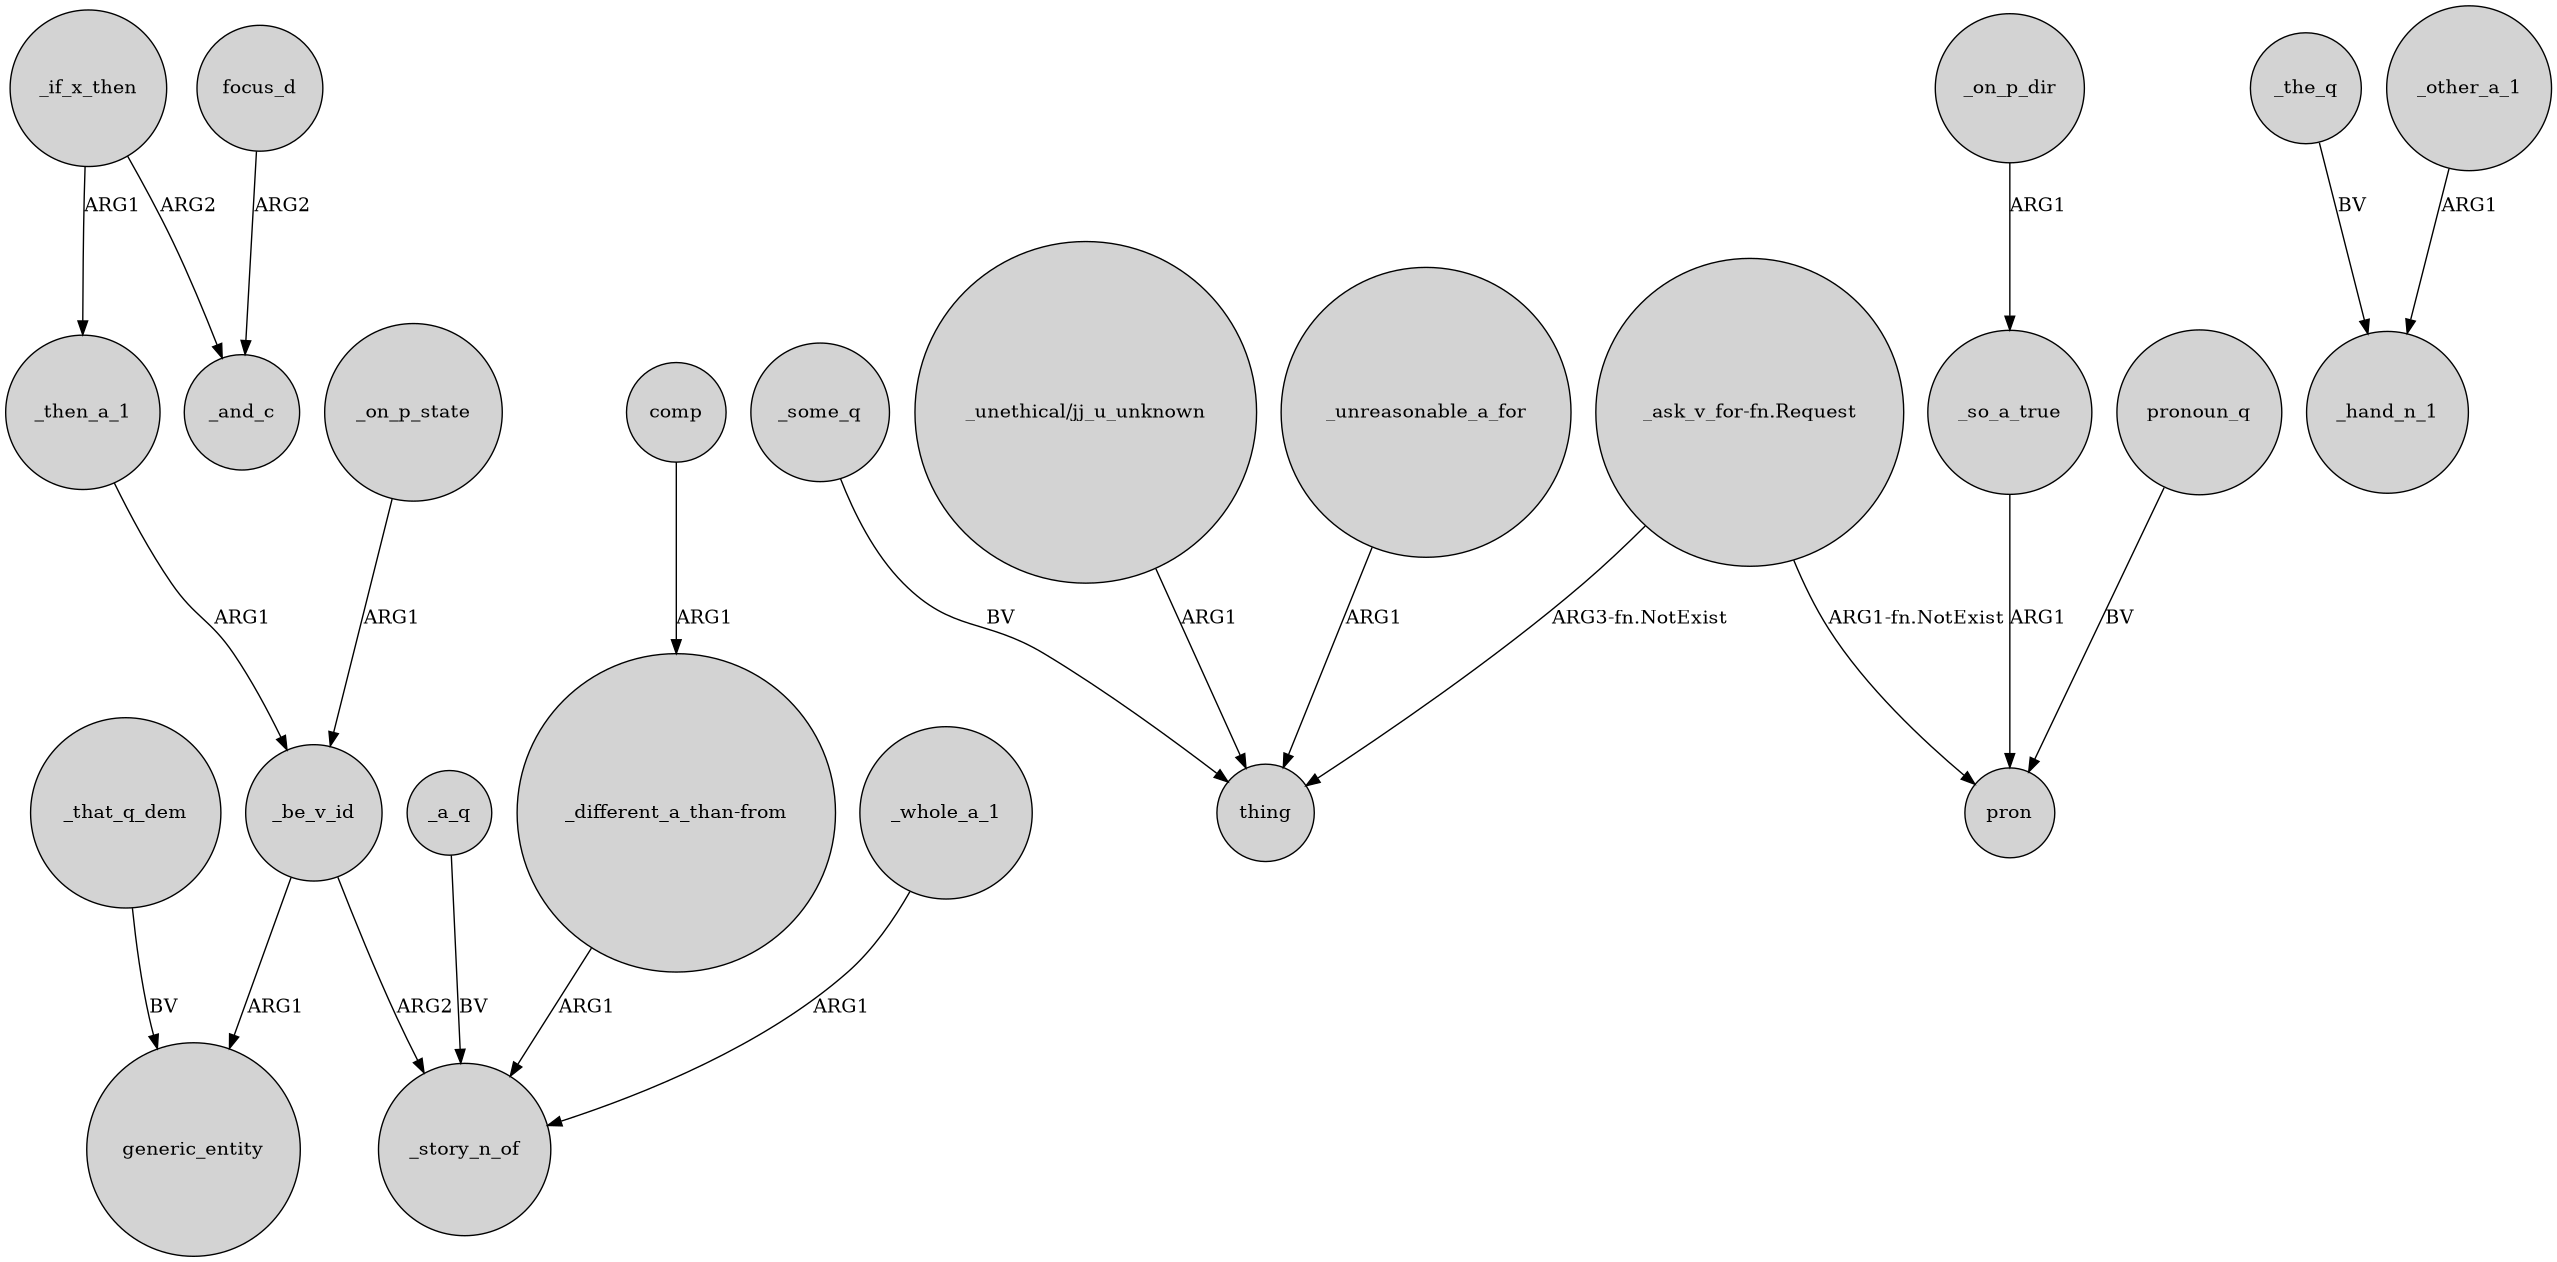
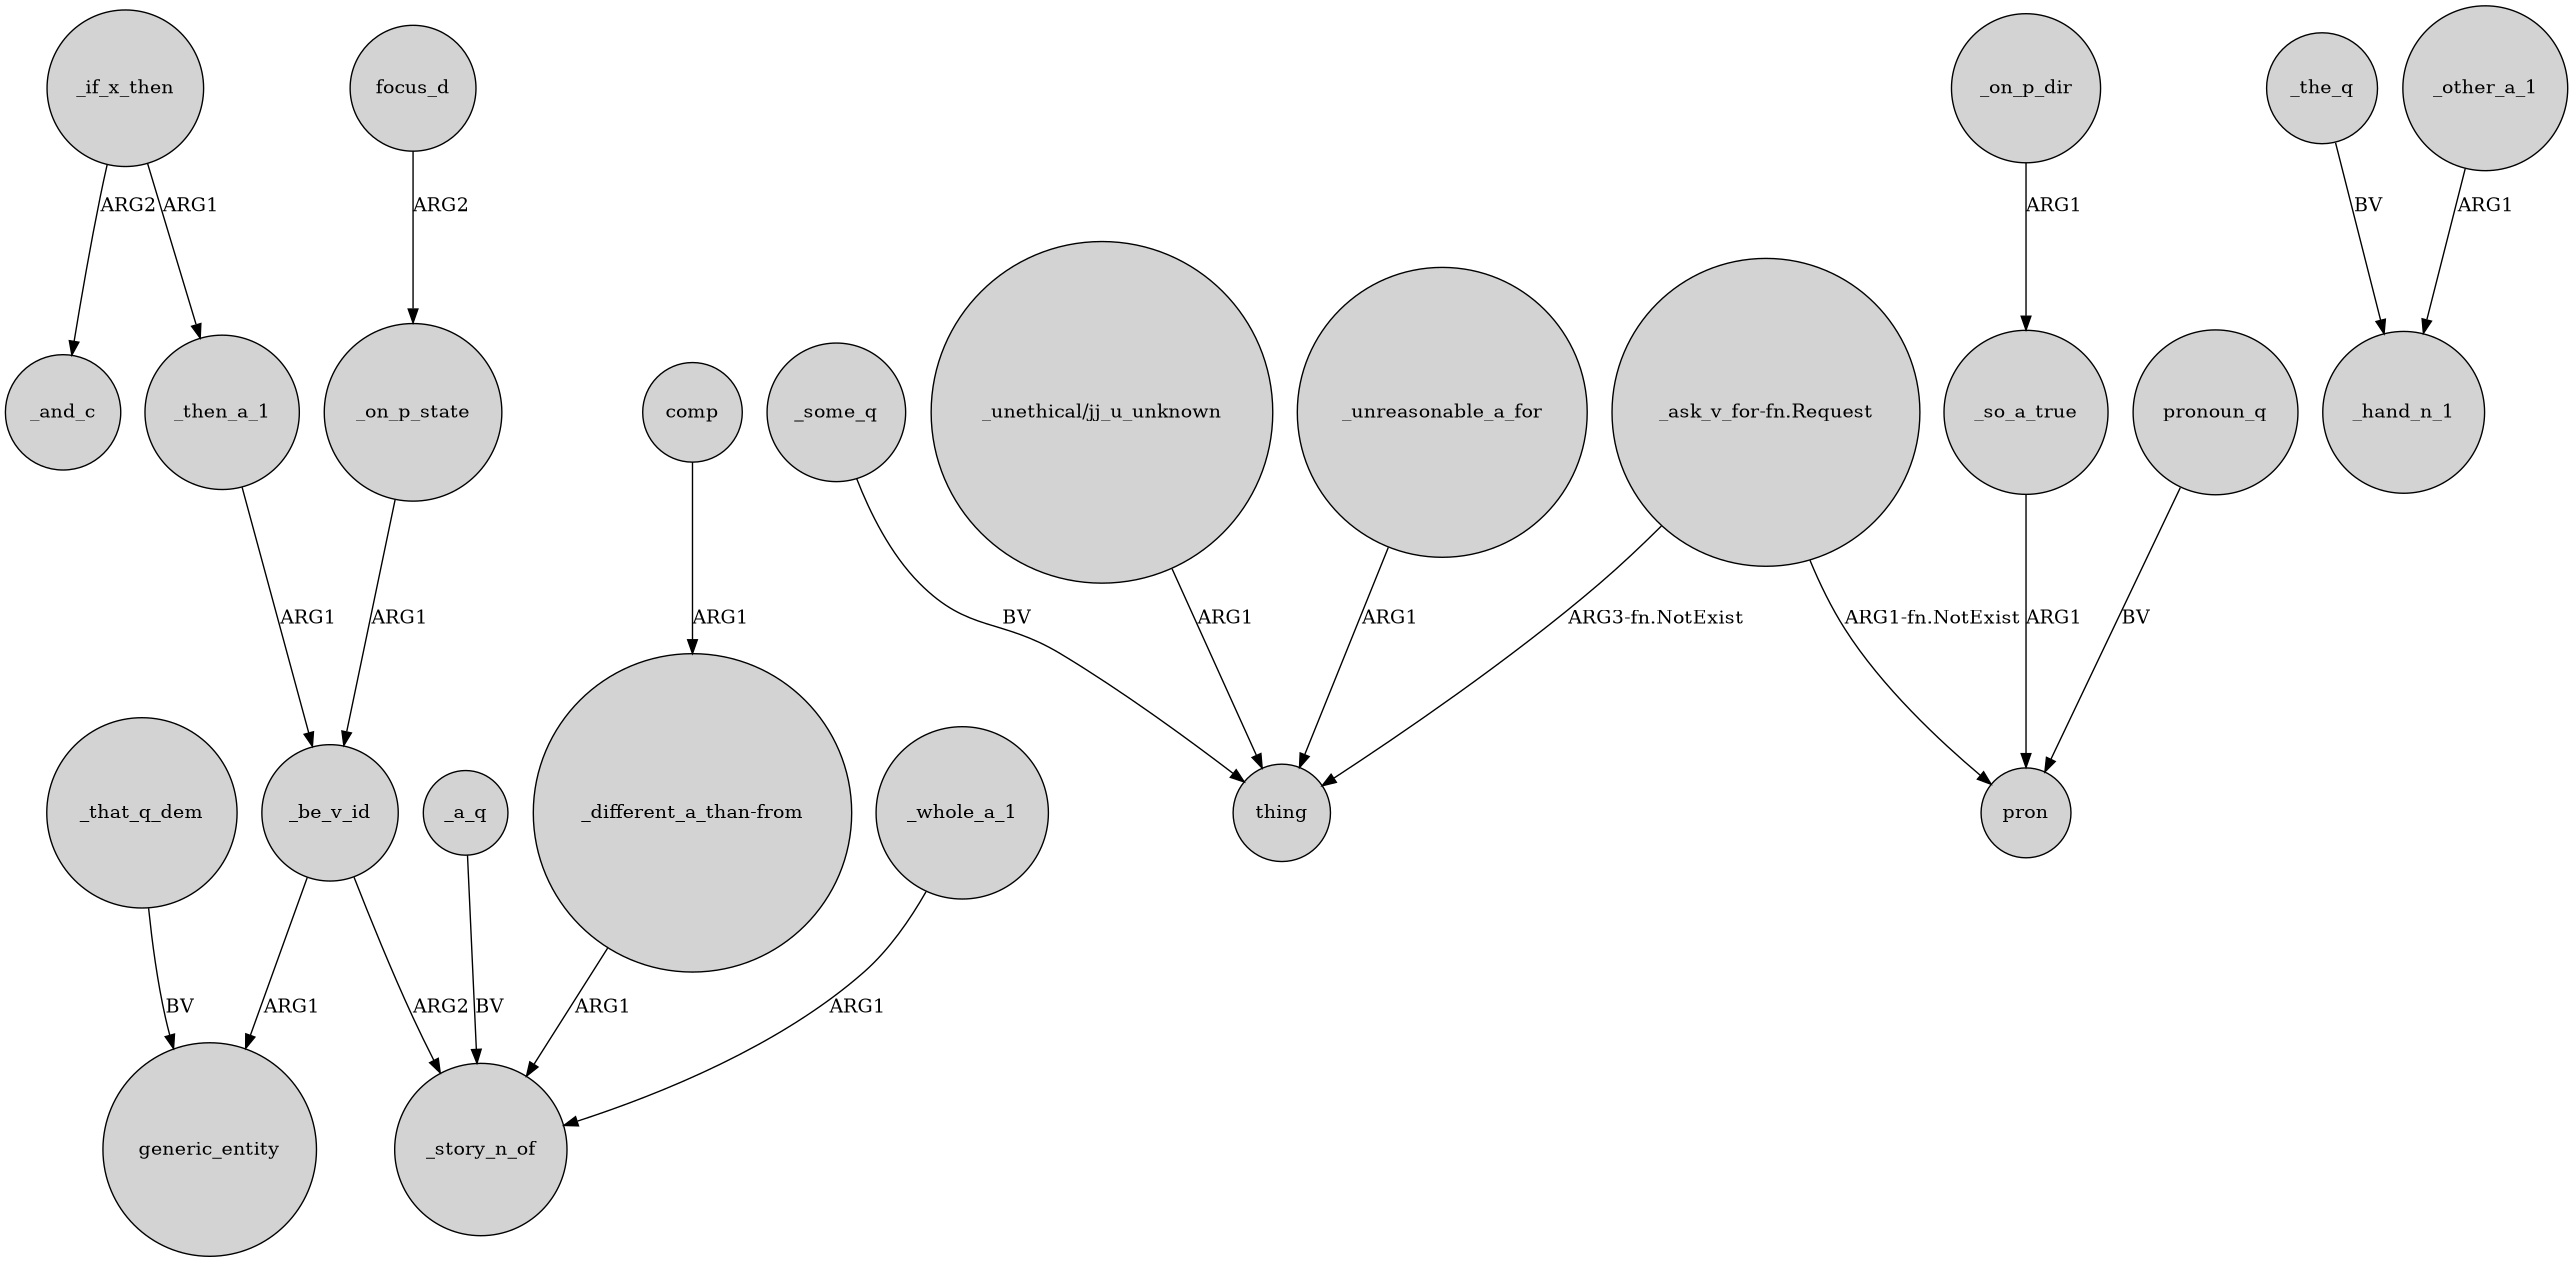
  digraph {
    node [shape=circle style=filled]
    _if_x_then
    _then_a_1
    _and_c
    _be_v_id
    generic_entity
    _story_n_of
    _some_q
    thing
    _that_q_dem
    focus_d
    _on_p_state
    "_unethical/jj_u_unknown"
    _whole_a_1
    _on_p_dir
    _so_a_true
    pron
    _a_q
    _the_q
    _hand_n_1
    _other_a_1
    "_different_a_than-from"
    pronoun_q
    "_ask_v_for-fn.Request"
    comp
    _unreasonable_a_for
    _if_x_then -> _then_a_1 [label=ARG1]
    _if_x_then -> _and_c [label=ARG2]
    _then_a_1 -> _be_v_id [label=ARG1]
    _be_v_id -> generic_entity [label=ARG1]
    _be_v_id -> _story_n_of [label=ARG2]
    _some_q -> thing [label=BV]
    _that_q_dem -> generic_entity [label=BV]
-   focus_d -> _and_c [label=ARG2]
+   focus_d -> _on_p_state [label=ARG2]
    _on_p_state -> _be_v_id [label=ARG1]
    "_unethical/jj_u_unknown" -> thing [label=ARG1]
    _whole_a_1 -> _story_n_of [label=ARG1]
    _on_p_dir -> _so_a_true [label=ARG1]
    _so_a_true -> pron [label=ARG1]
    _a_q -> _story_n_of [label=BV]
    _the_q -> _hand_n_1 [label=BV]
    _other_a_1 -> _hand_n_1 [label=ARG1]
    "_different_a_than-from" -> _story_n_of [label=ARG1]
    pronoun_q -> pron [label=BV]
    "_ask_v_for-fn.Request" -> thing [label="ARG3-fn.NotExist"]
    "_ask_v_for-fn.Request" -> pron [label="ARG1-fn.NotExist"]
    comp -> "_different_a_than-from" [label=ARG1]
    _unreasonable_a_for -> thing [label=ARG1]
  }
